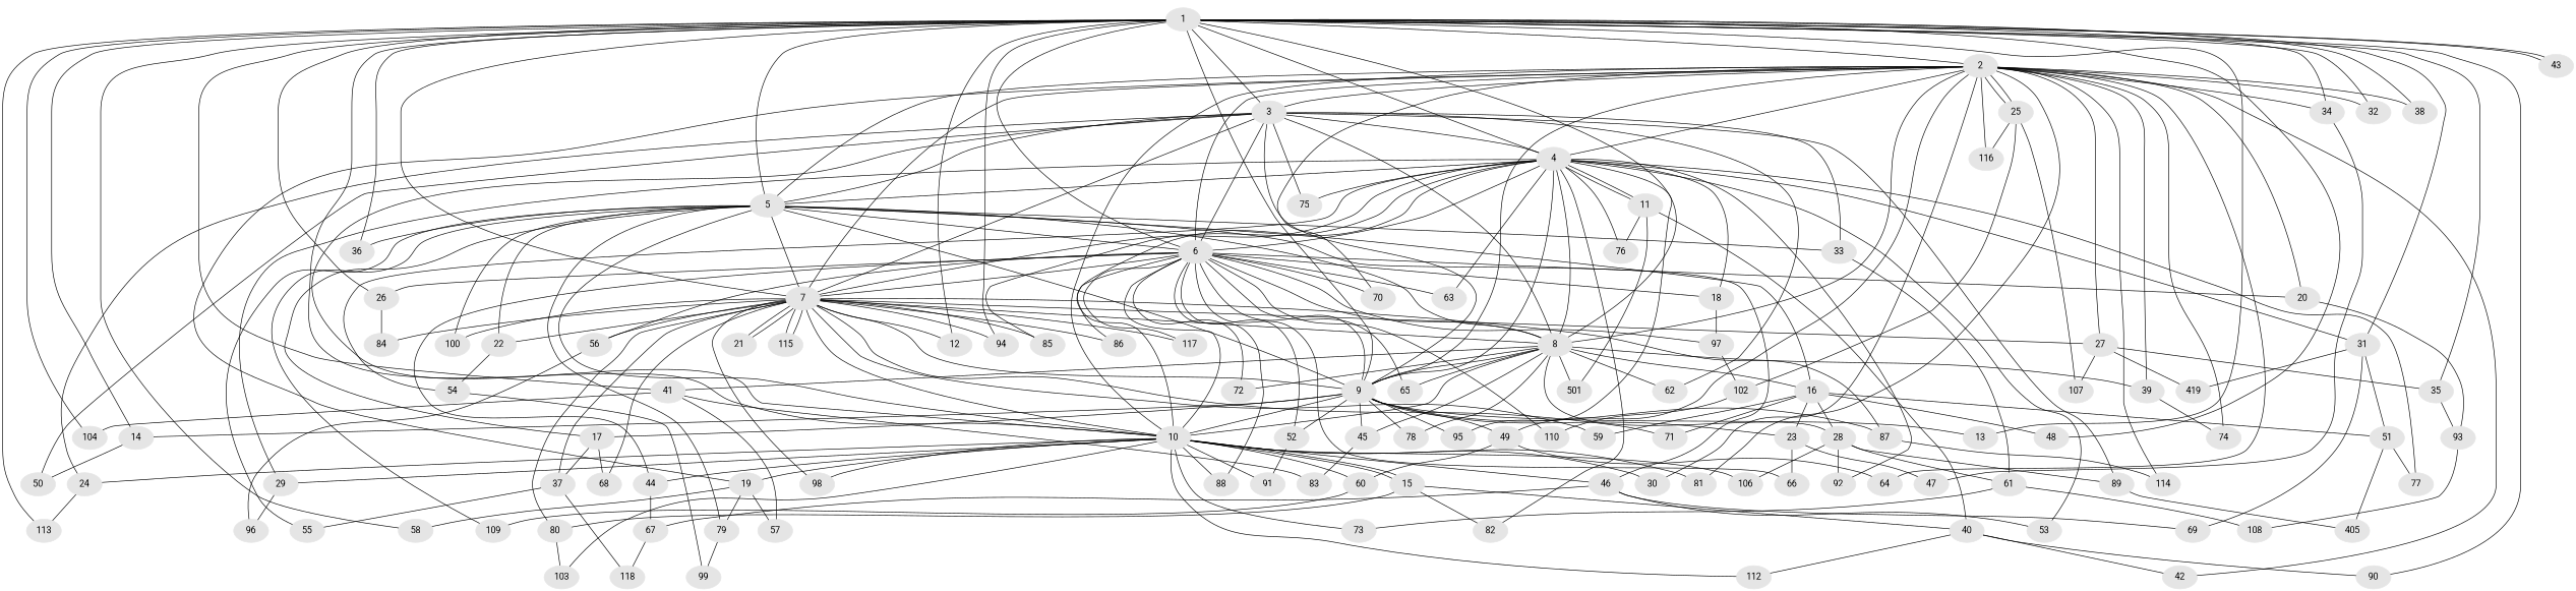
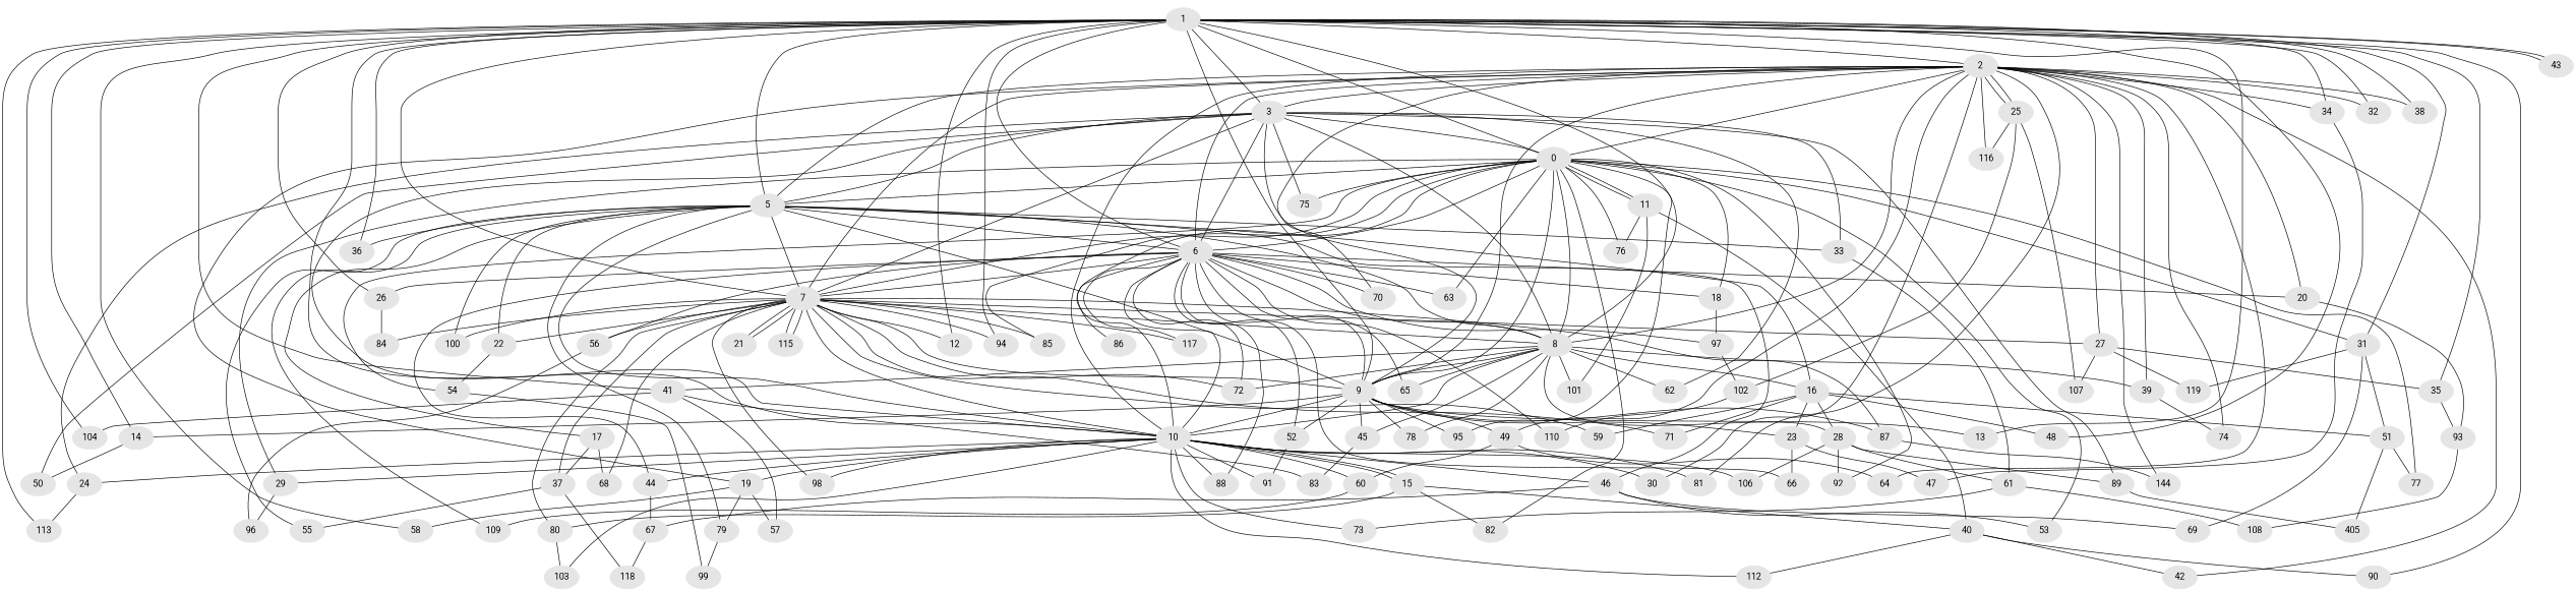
  graph {
    fontname=Roboto
    node [color=gray90 fontname=Roboto style=filled]
    edge [fontname=Roboto]
    1
    2
    3
-   4
+   4 [label=0]
    5
    6
    7
    8
    9
    10
    12
    13
    14
    26
    31
    32
    34
    35
    36
    38
    41
    43
    48
    58
    90
    94
    104
    113
    19
    20
    25
    27
    30
    39
    42
    49
    64
    70
    74
    81
-   114
+   114 [label=144]
    116
    24
    33
    50
    62
    75
    89
    11
    18
    29
    53
    54
    63
    76
    77
    82
    85
    92
    95
    16
    17
    22
    46
    55
    79
    100
    109
    44
    52
    56
    65
    66
    72
    86
    88
    97
    110
    117
    21
    37
    59
    68
    71
    80
    84
    87
    98
    115
-   101 [label=501]
+   101
    28
    45
    78
    23
    15
    60
    73
    91
    103
    106
    112
    51
-   119 [label=419]
+   119
    69
    47
    93
    57
    83
    102
    107
    61
    n112 [label=405]
    40
    96
    99
    67
    118
    108
    1 -- 2
    1 -- 3
    1 -- 4
    1 -- 5
    1 -- 6
    1 -- 7
    1 -- 8
    1 -- 9
    1 -- 10
    1 -- 12
    1 -- 13
    1 -- 14
    1 -- 26
    1 -- 31
    1 -- 32
    1 -- 34
    1 -- 35
    1 -- 36
    1 -- 38
    1 -- 41
    1 -- 43
    1 -- 43
    1 -- 48
    1 -- 58
    1 -- 90
    1 -- 94
    1 -- 104
    1 -- 113
    2 -- 3
    2 -- 4
    2 -- 5
    2 -- 6
    2 -- 7
    2 -- 8
    2 -- 9
    2 -- 10
    2 -- 32
    2 -- 34
    2 -- 38
    2 -- 19
    2 -- 20
    2 -- 25
    2 -- 25
    2 -- 27
    2 -- 30
    2 -- 39
    2 -- 42
    2 -- 49
    2 -- 64
    2 -- 70
    2 -- 74
    2 -- 81
    2 -- 114
    2 -- 116
    3 -- 4
    3 -- 5
    3 -- 6
    3 -- 7
    3 -- 8
    3 -- 9
    3 -- 10
    3 -- 24
    3 -- 33
    3 -- 50
    3 -- 62
    3 -- 75
    3 -- 89
    4 -- 5
    4 -- 6
    4 -- 7
    4 -- 8
    4 -- 9
    4 -- 10
    4 -- 31
    4 -- 75
    4 -- 11
    4 -- 11
    4 -- 18
    4 -- 29
    4 -- 53
    4 -- 54
    4 -- 63
    4 -- 76
    4 -- 77
    4 -- 82
    4 -- 85
    4 -- 92
    4 -- 95
    5 -- 6
    5 -- 7
    5 -- 8
    5 -- 9
    5 -- 10
    5 -- 36
    5 -- 33
    5 -- 16
    5 -- 17
    5 -- 22
    5 -- 46
    5 -- 55
    5 -- 79
    5 -- 100
    5 -- 109
    6 -- 7
    6 -- 8
    6 -- 9
    6 -- 10
    6 -- 26
    6 -- 20
    6 -- 70
    6 -- 18
    6 -- 63
    6 -- 44
    6 -- 52
    6 -- 56
    6 -- 65
    6 -- 66
    6 -- 72
    6 -- 86
    6 -- 88
    6 -- 97
    6 -- 110
    6 -- 117
    7 -- 8
    7 -- 9
    7 -- 10
    7 -- 12
    7 -- 94
    7 -- 27
    7 -- 85
    7 -- 22
    7 -- 100
    7 -- 56
-   7 -- 86
+   7 -- 72
    7 -- 117
    7 -- 21
    7 -- 21
    7 -- 37
    7 -- 59
    7 -- 68
    7 -- 71
    7 -- 80
    7 -- 84
    7 -- 87
    7 -- 98
    7 -- 115
    7 -- 115
    8 -- 9
    8 -- 10
    8 -- 41
    8 -- 39
    8 -- 62
    8 -- 16
    8 -- 65
    8 -- 72
    8 -- 101
    8 -- 28
    8 -- 45
    8 -- 78
    9 -- 10
    9 -- 13
    9 -- 14
    9 -- 49
    9 -- 95
-   9 -- 17
    9 -- 52
    9 -- 87
    9 -- 45
    9 -- 78
    9 -- 23
    10 -- 19
    10 -- 30
    10 -- 81
    10 -- 24
    10 -- 29
    10 -- 46
    10 -- 44
    10 -- 88
    10 -- 98
    10 -- 15
    10 -- 15
    10 -- 60
    10 -- 73
    10 -- 91
    10 -- 103
    10 -- 106
    10 -- 112
    14 -- 50
    26 -- 84
    31 -- 51
    31 -- 119
    31 -- 69
    34 -- 47
    35 -- 93
    41 -- 104
    41 -- 57
    41 -- 83
    19 -- 58
    19 -- 79
    19 -- 57
    20 -- 93
    25 -- 116
    25 -- 102
    25 -- 107
    27 -- 35
    27 -- 119
    27 -- 107
    39 -- 74
    49 -- 64
    49 -- 60
    24 -- 113
    33 -- 61
    89 -- n112
    11 -- 76
    11 -- 101
    11 -- 40
    18 -- 97
    29 -- 96
    54 -- 99
    16 -- 48
    16 -- 59
    16 -- 71
    16 -- 28
    16 -- 23
    16 -- 51
    17 -- 37
    17 -- 68
    22 -- 54
    46 -- 53
    46 -- 69
    46 -- 67
    79 -- 99
    44 -- 67
    52 -- 91
    56 -- 96
    97 -- 102
    37 -- 55
    37 -- 118
    80 -- 103
    87 -- 114
    28 -- 89
    28 -- 92
    28 -- 106
    28 -- 61
    45 -- 83
    23 -- 66
    23 -- 47
    15 -- 82
    15 -- 80
    15 -- 40
    60 -- 109
    51 -- 77
    51 -- n112
    93 -- 108
    102 -- 110
    61 -- 73
    61 -- 108
    40 -- 90
    40 -- 42
    40 -- 112
    67 -- 118
  }
